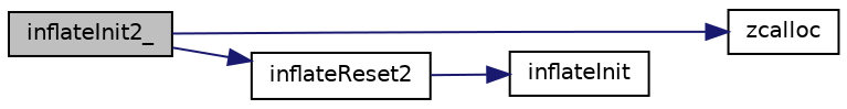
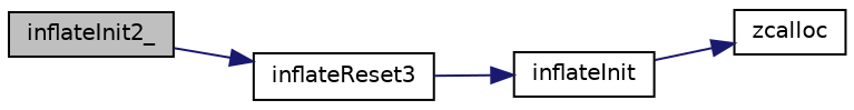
  digraph {
    rankdir=LR
    node [color=black fillcolor=white fontname=Helvetica fontsize=10 shape=record style=filled]
    edge [color=midnightblue fontname=Helvetica fontsize=10 labelfontname=Helvetica labelfontsize=10 style=solid]
    n1 [fillcolor=grey75 fontcolor=black height=0.2 label=inflateInit2_ width=0.4]
    n2 [height=0.2 label=zcalloc width=0.4]
-   n3 [height=0.2 label=inflateReset2 width=0.4]
+   n3 [height=0.2 label=inflateReset3 width=0.4]
    n4 [height=0.2 label=inflateInit width=0.4]
-   n1 -> n2
+   n4 -> n2
    n1 -> n3
    n3 -> n4
  }
